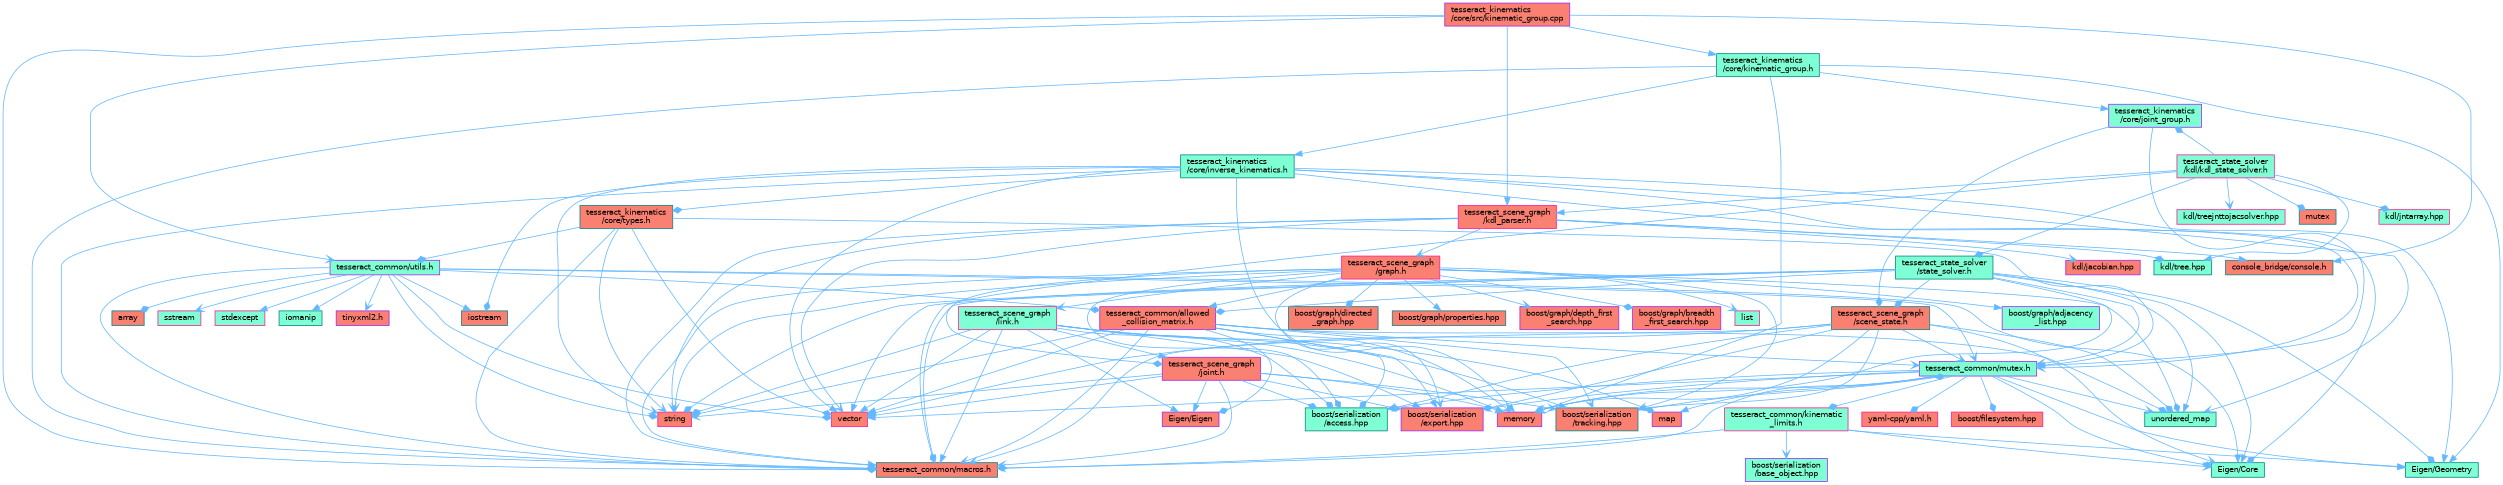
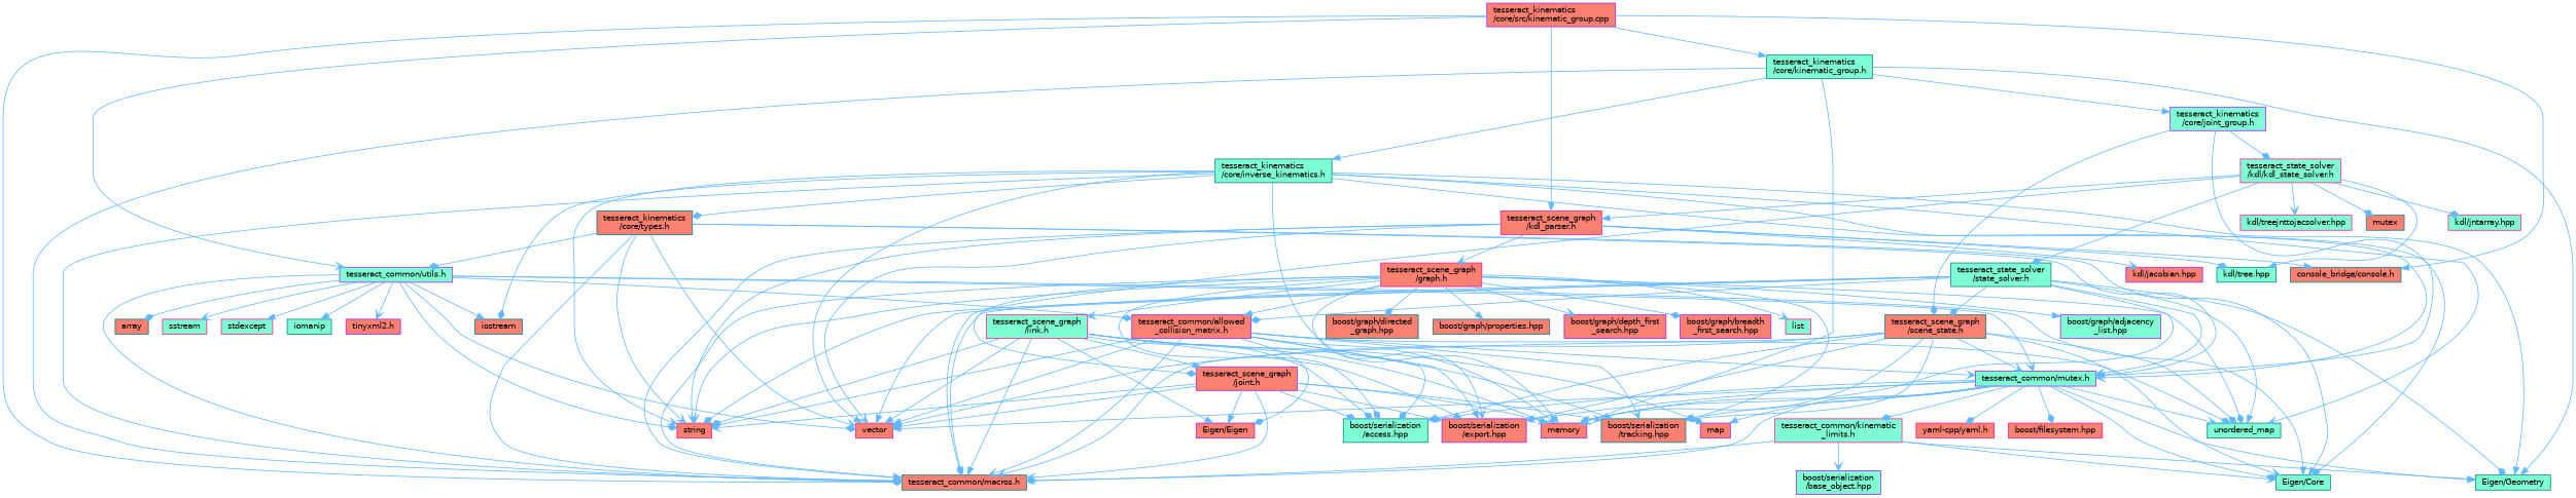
  digraph {
    node [color=teal fillcolor=salmon fontname=Helvetica fontsize=10 shape=box style=filled]
    edge [arrowhead=diamond color=steelblue1 fontname=Helvetica fontsize=10 labelfontname=Helvetica labelfontsize=10 style=solid]
    n1 [color=purple fontcolor=black height=0.2 label="tesseract_kinematics\l/core/src/kinematic_group.cpp" width=0.4]
    n2 [height=0.2 label="tesseract_common/macros.h" width=0.4]
    n3 [height=0.2 label="console_bridge/console.h" width=0.4]
    n4 [fillcolor=aquamarine height=0.2 label="tesseract_kinematics\l/core/kinematic_group.h" width=0.4]
    n5 [color=deeppink height=0.2 label="tesseract_scene_graph\l/kdl_parser.h" width=0.4]
    n6 [color=purple fillcolor=aquamarine height=0.2 label="tesseract_common/utils.h" width=0.4]
    n7 [color=purple height=0.2 label=memory width=0.4]
    n8 [fillcolor=aquamarine height=0.2 label="Eigen/Geometry" width=0.4]
    n9 [color=purple fillcolor=aquamarine height=0.2 label="tesseract_kinematics\l/core/joint_group.h" width=0.4]
    n10 [fillcolor=aquamarine height=0.2 label="tesseract_kinematics\l/core/inverse_kinematics.h" width=0.4]
    n11 [color=deeppink height=0.2 label=vector width=0.4]
    n12 [fillcolor=aquamarine height=0.2 label="kdl/tree.hpp" width=0.4]
    n13 [color=deeppink height=0.2 label=string width=0.4]
    n14 [color=deeppink height=0.2 label="tesseract_scene_graph\l/graph.h" width=0.4]
    n15 [color=purple height=0.2 label="kdl/jacobian.hpp" width=0.4]
    n16 [color=purple fillcolor=aquamarine height=0.2 label="tesseract_common/mutex.h" width=0.4]
    n17 [fillcolor=aquamarine height=0.2 label="Eigen/Core" width=0.4]
    n18 [color=purple height=0.2 label="tesseract_common/allowed\l_collision_matrix.h" width=0.4]
    n19 [height=0.2 label=iostream width=0.4]
    n20 [height=0.2 label=array width=0.4]
    n21 [color=deeppink fillcolor=aquamarine height=0.2 label=sstream width=0.4]
    n22 [color=deeppink fillcolor=aquamarine height=0.2 label=stdexcept width=0.4]
    n23 [fillcolor=aquamarine height=0.2 label=iomanip width=0.4]
    n24 [color=purple height=0.2 label="tinyxml2.h" width=0.4]
    n25 [height=0.2 label="tesseract_scene_graph\l/scene_state.h" width=0.4]
    n26 [color=deeppink fillcolor=aquamarine height=0.2 label="tesseract_state_solver\l/kdl/kdl_state_solver.h" width=0.4]
    n27 [fillcolor=aquamarine height=0.2 label=unordered_map width=0.4]
    n28 [height=0.2 label="tesseract_kinematics\l/core/types.h" width=0.4]
    n29 [fillcolor=aquamarine height=0.2 label="boost/serialization\l/access.hpp" width=0.4]
    n30 [color=purple height=0.2 label=map width=0.4]
    n31 [color=deeppink height=0.2 label="boost/filesystem.hpp" width=0.4]
    n32 [color=deeppink height=0.2 label="yaml-cpp/yaml.h" width=0.4]
    n33 [color=deeppink fillcolor=aquamarine height=0.2 label="tesseract_common/kinematic\l_limits.h" width=0.4]
    n34 [color=purple height=0.2 label="boost/serialization\l/export.hpp" width=0.4]
    n35 [height=0.2 label="boost/serialization\l/tracking.hpp" width=0.4]
    n36 [color=deeppink fillcolor=aquamarine height=0.2 label="kdl/jntarray.hpp" width=0.4]
    n37 [color=deeppink fillcolor=aquamarine height=0.2 label="kdl/treejnttojacsolver.hpp" width=0.4]
    n38 [height=0.2 label=mutex width=0.4]
    n39 [fillcolor=aquamarine height=0.2 label="tesseract_state_solver\l/state_solver.h" width=0.4]
    n40 [color=purple fillcolor=aquamarine height=0.2 label="boost/serialization\l/base_object.hpp" width=0.4]
    n41 [color=purple fillcolor=aquamarine height=0.2 label="boost/graph/adjacency\l_list.hpp" width=0.4]
    n42 [height=0.2 label="boost/graph/directed\l_graph.hpp" width=0.4]
    n43 [height=0.2 label="boost/graph/properties.hpp" width=0.4]
    n44 [color=purple height=0.2 label="boost/graph/depth_first\l_search.hpp" width=0.4]
    n45 [color=purple height=0.2 label="boost/graph/breadth\l_first_search.hpp" width=0.4]
    n46 [color=deeppink fillcolor=aquamarine height=0.2 label=list width=0.4]
    n47 [color=deeppink fillcolor=aquamarine height=0.2 label="tesseract_scene_graph\l/link.h" width=0.4]
    n48 [color=purple height=0.2 label="tesseract_scene_graph\l/joint.h" width=0.4]
    n49 [color=purple height=0.2 label="Eigen/Eigen" width=0.4]
    n1 -> n2
    n1 -> n3 [arrowhead=normal]
    n1 -> n4 [arrowhead=normal]
    n1 -> n5 [arrowhead=normal]
    n1 -> n6 [arrowhead=vee]
    n4 -> n2
    n4 -> n7 [arrowhead=vee]
    n4 -> n8 [arrowhead=normal]
    n4 -> n9 [arrowhead=normal]
    n4 -> n10 [arrowhead=normal]
    n5 -> n2 [arrowhead=normal]
    n5 -> n3 [arrowhead=normal]
    n5 -> n11 [arrowhead=vee]
    n5 -> n12
    n5 -> n13 [arrowhead=vee]
    n5 -> n14 [arrowhead=vee]
    n5 -> n15 [arrowhead=vee]
    n6 -> n2
    n6 -> n11
    n6 -> n13
    n6 -> n16 [arrowhead=vee]
    n6 -> n17 [arrowhead=normal]
    n6 -> n18
    n6 -> n19 [arrowhead=normal]
    n6 -> n20
    n6 -> n21 [arrowhead=vee]
    n6 -> n22 [arrowhead=normal]
    n6 -> n23 [arrowhead=normal]
    n6 -> n24 [arrowhead=vee]
    n9 -> n16 [arrowhead=normal]
    n9 -> n25
-   n26 -> n9
+   n9 -> n26
    n10 -> n2
    n10 -> n7 [arrowhead=normal]
    n10 -> n8 [arrowhead=normal]
    n10 -> n11 [arrowhead=normal]
    n10 -> n13 [arrowhead=vee]
    n10 -> n16 [arrowhead=vee]
    n10 -> n17
    n10 -> n19
    n10 -> n27 [arrowhead=vee]
    n10 -> n28
    n14 -> n2 [arrowhead=vee]
    n14 -> n13 [arrowhead=vee]
    n14 -> n18 [arrowhead=normal]
    n14 -> n27
    n14 -> n29
    n14 -> n34 [arrowhead=vee]
    n14 -> n35 [arrowhead=vee]
    n14 -> n41 [arrowhead=normal]
    n14 -> n42
    n14 -> n43 [arrowhead=normal]
    n14 -> n44 [arrowhead=vee]
    n14 -> n45
    n14 -> n46 [arrowhead=vee]
    n14 -> n47 [arrowhead=vee]
    n14 -> n48
    n16 -> n2
    n16 -> n7
    n16 -> n8 [arrowhead=normal]
    n16 -> n11 [arrowhead=normal]
    n16 -> n17
    n16 -> n27 [arrowhead=vee]
    n16 -> n29 [arrowhead=vee]
    n16 -> n30 [arrowhead=normal]
    n16 -> n31
    n16 -> n32
    n16 -> n33
    n16 -> n34 [arrowhead=vee]
-   n35 -> n16
+   n16 -> n35
    n18 -> n2 [arrowhead=vee]
    n18 -> n7 [arrowhead=vee]
    n18 -> n11 [arrowhead=normal]
    n18 -> n13
    n18 -> n16 [arrowhead=vee]
    n18 -> n27
    n18 -> n29
    n18 -> n34 [arrowhead=normal]
    n18 -> n35 [arrowhead=vee]
    n18 -> n49
    n25 -> n2 [arrowhead=vee]
    n25 -> n7 [arrowhead=vee]
    n25 -> n11
    n25 -> n16 [arrowhead=vee]
    n25 -> n17 [arrowhead=vee]
    n25 -> n27
    n25 -> n29 [arrowhead=normal]
    n25 -> n34
    n25 -> n35 [arrowhead=normal]
    n26 -> n2
    n26 -> n5 [arrowhead=normal]
    n26 -> n12 [arrowhead=normal]
    n26 -> n36
    n26 -> n37 [arrowhead=vee]
    n26 -> n38
    n26 -> n39
    n28 -> n2
    n28 -> n6
-   n28 -> n11
+   n28 -> n11 [arrowhead=vee]
    n28 -> n13 [arrowhead=vee]
    n28 -> n16 [arrowhead=normal]
    n33 -> n2 [arrowhead=vee]
    n33 -> n8 [arrowhead=normal]
    n33 -> n17 [arrowhead=vee]
    n33 -> n40 [arrowhead=vee]
    n39 -> n2 [arrowhead=normal]
    n39 -> n7 [arrowhead=vee]
    n39 -> n8
    n39 -> n11 [arrowhead=normal]
    n39 -> n13
    n39 -> n16 [arrowhead=vee]
-   n39 -> n17 [arrowhead=normal]
+   n28 -> n17 [arrowhead=normal]
    n39 -> n18
    n39 -> n25
    n39 -> n27 [arrowhead=normal]
    n47 -> n2 [arrowhead=normal]
    n47 -> n7 [arrowhead=normal]
    n47 -> n11 [arrowhead=normal]
    n47 -> n13
    n47 -> n29
    n47 -> n30
    n47 -> n34 [arrowhead=normal]
    n47 -> n35 [arrowhead=normal]
    n47 -> n48 [arrowhead=normal]
    n47 -> n49 [arrowhead=normal]
    n48 -> n2 [arrowhead=vee]
    n48 -> n7 [arrowhead=vee]
    n48 -> n11
    n48 -> n13 [arrowhead=vee]
    n48 -> n29
    n48 -> n34 [arrowhead=vee]
    n48 -> n35 [arrowhead=vee]
    n48 -> n49 [arrowhead=normal]
  }
